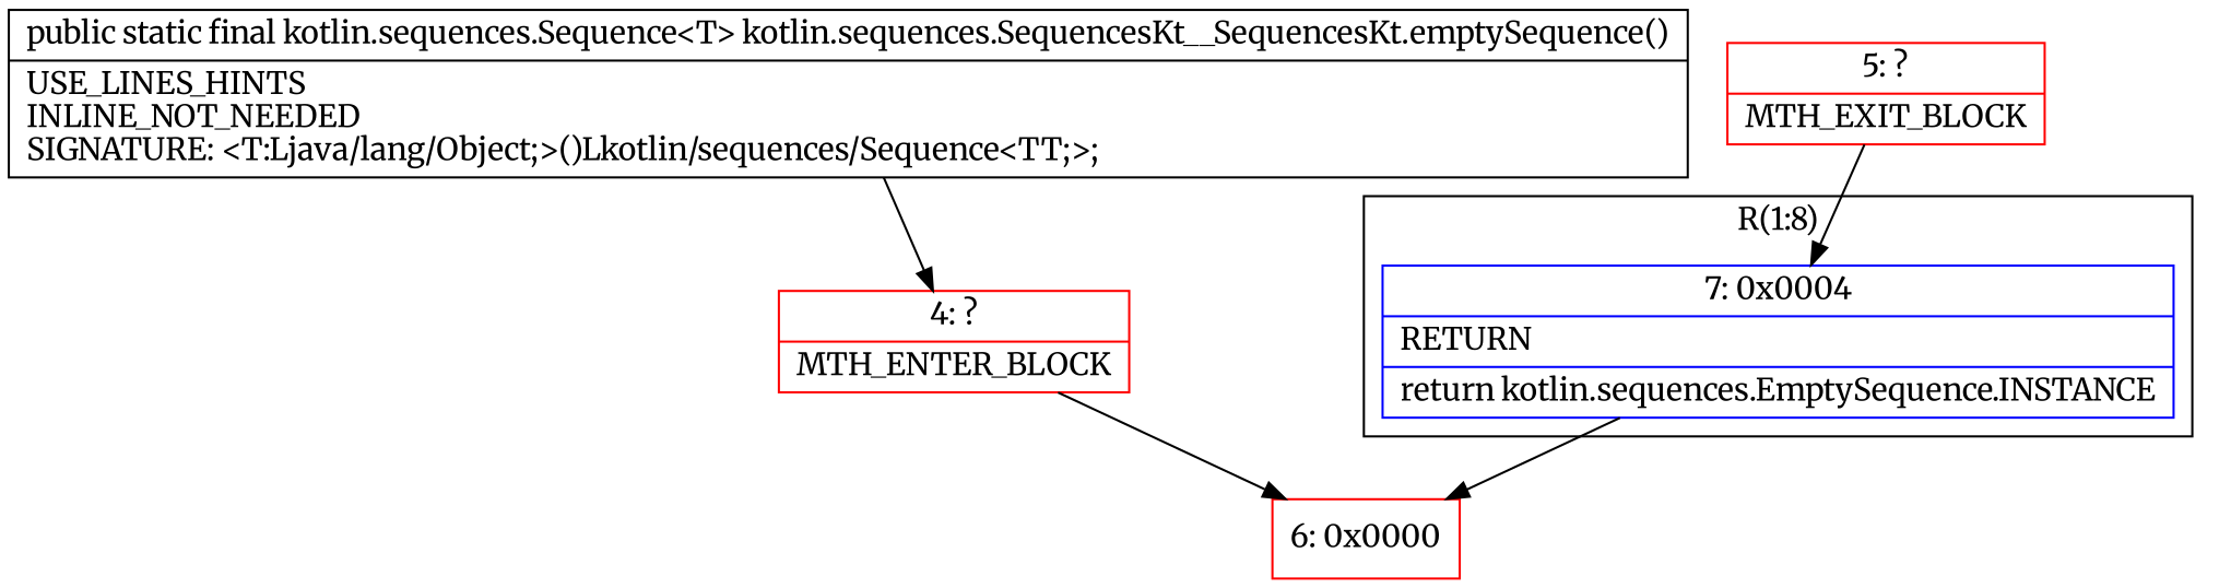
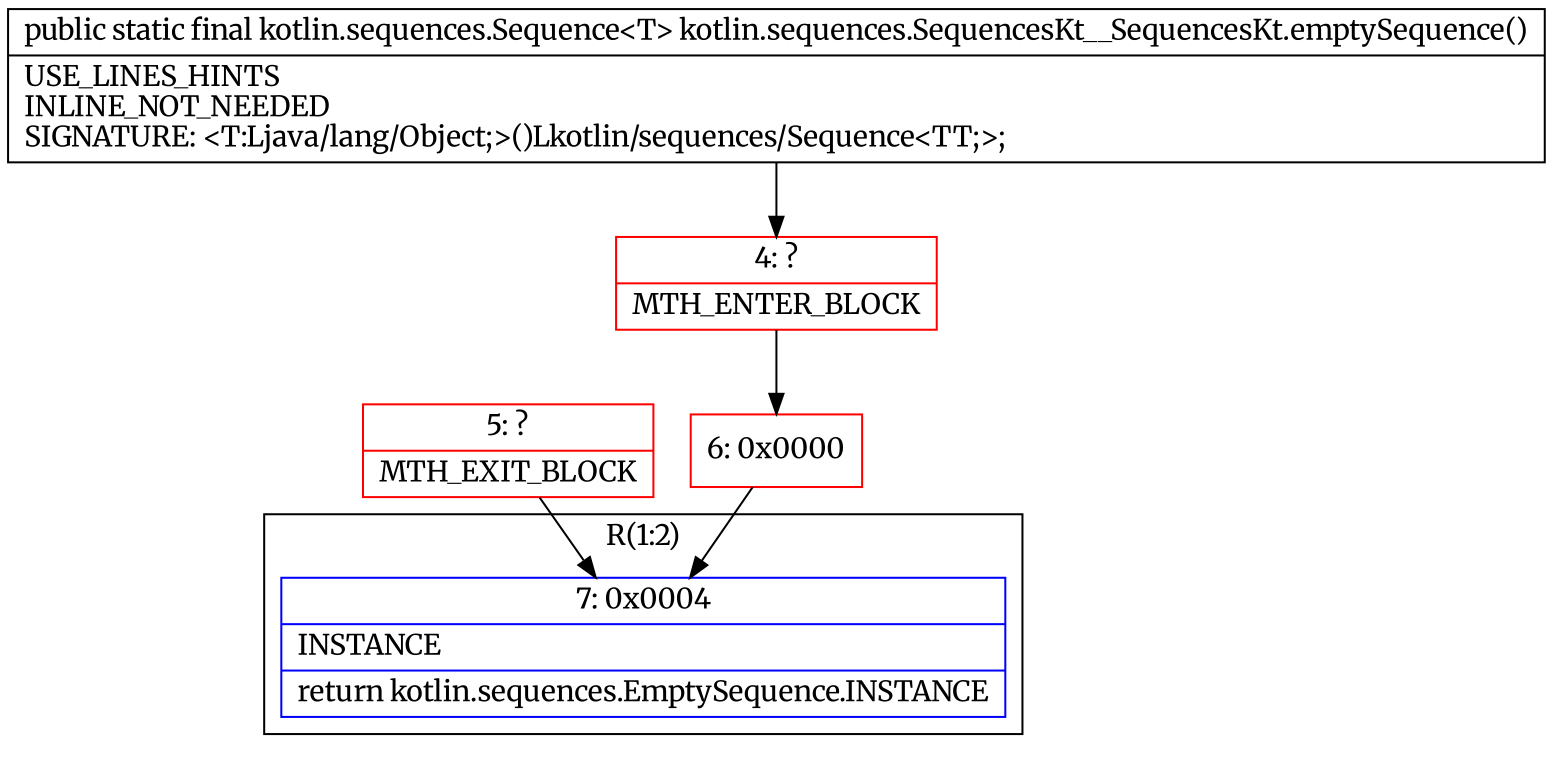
  digraph {
    fontname=Merriweather
    node [color=red fontname=Merriweather shape=record]
    edge [fontname=Merriweather]
-   n1 [color=blue label="{7\:\ 0x0004|RETURN\l|return kotlin.sequences.EmptySequence.INSTANCE\l}"]
+   n1 [color=blue label="{7\:\ 0x0004|INSTANCE\l|return kotlin.sequences.EmptySequence.INSTANCE\l}"]
    n2 [label="{5\:\ ?|MTH_EXIT_BLOCK\l}"]
    n3 [label="{4\:\ ?|MTH_ENTER_BLOCK\l}"]
    n4 [label="{6\:\ 0x0000}"]
    n5 [label="{public static final kotlin.sequences.Sequence\<T\> kotlin.sequences.SequencesKt__SequencesKt.emptySequence()  | USE_LINES_HINTS\lINLINE_NOT_NEEDED\lSIGNATURE: \<T:Ljava\/lang\/Object;\>()Lkotlin\/sequences\/Sequence\<TT;\>;\l}" color=""]
    subgraph cluster_1 {
-     label="R(1:8)"
+     label="R(1:2)"
      n1
    }
    n2 -> n1
    n3 -> n4
-   n1 -> n4
+   n4 -> n1
    n5 -> n3
  }
